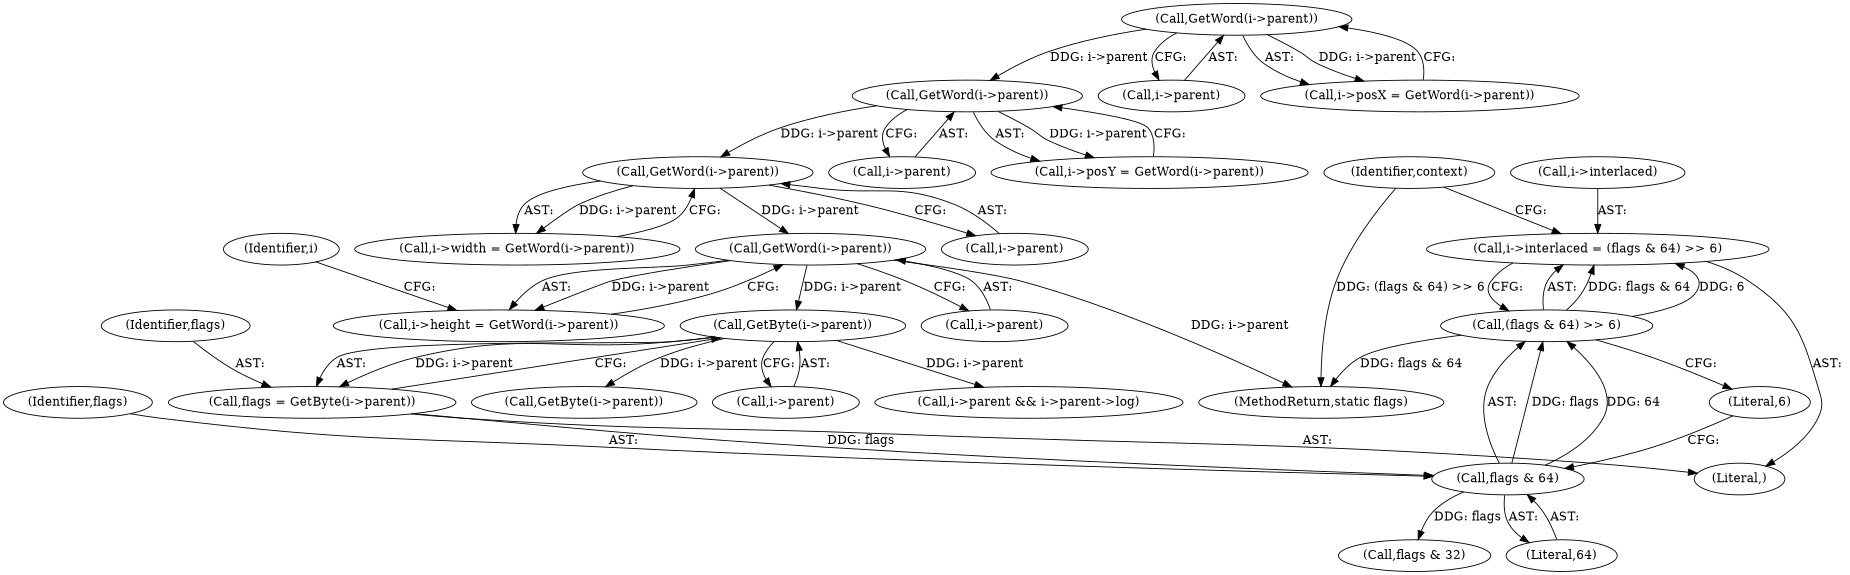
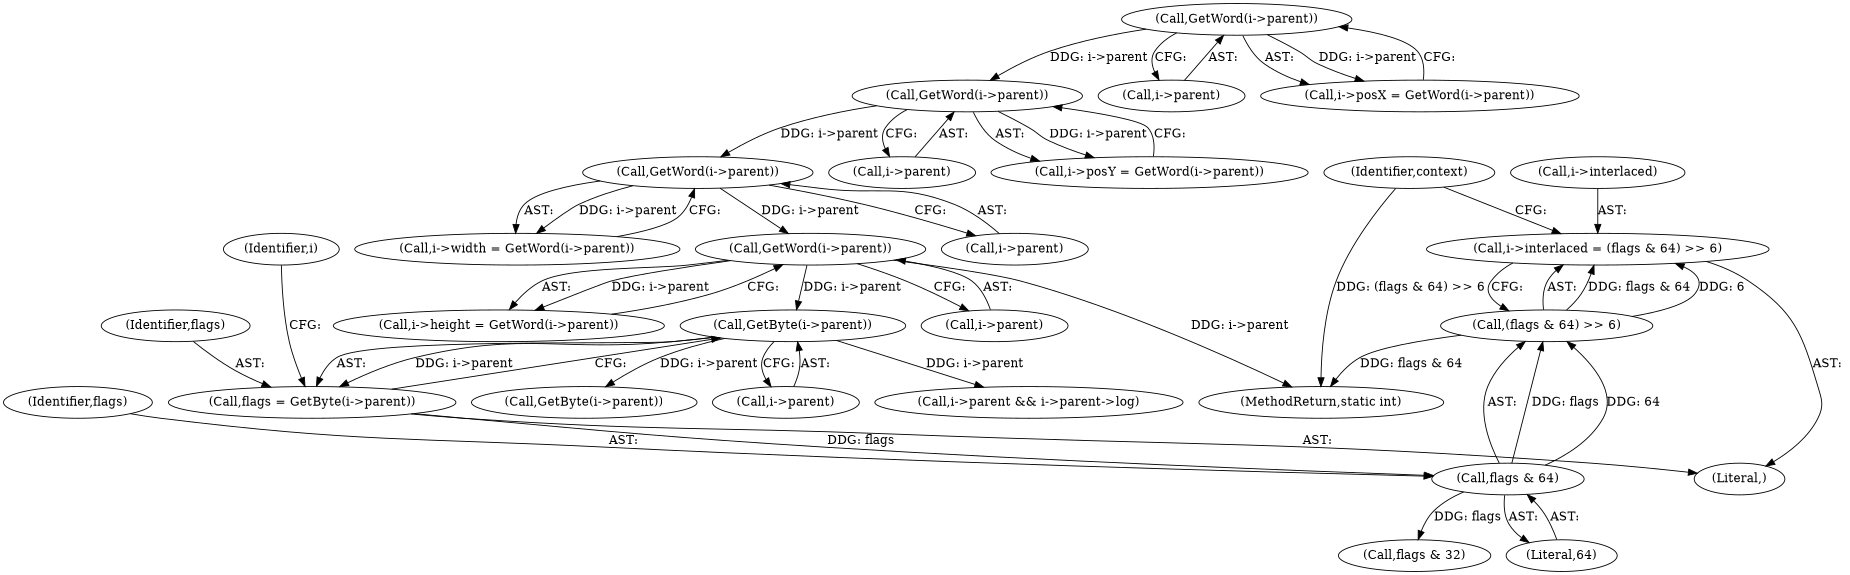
  digraph {
    n1 [label="(Call,i->interlaced = (flags & 64) >> 6)"]
    n2 [label="(Call,(flags & 64) >> 6)"]
    n3 [label="(Literal,)"]
-   n4 [label="(MethodReturn,static flags)"]
-   n5 [label="(Literal,6)"]
+   n4 [label="(MethodReturn,static int)"]
    n6 [label="(Call,flags & 64)"]
    n7 [label="(Call,flags & 32)"]
    n8 [label="(Literal,64)"]
    n9 [label="(Call,flags = GetByte(i->parent))"]
    n10 [label="(Call,GetByte(i->parent))"]
    n11 [label="(Call,GetByte(i->parent))"]
    n12 [label="(Call,i->parent)"]
    n13 [label="(Call,i->parent && i->parent->log)"]
    n14 [label="(Call,GetWord(i->parent))"]
    n15 [label="(Call,i->height = GetWord(i->parent))"]
    n16 [label="(Call,i->parent)"]
    n17 [label="(Call,GetWord(i->parent))"]
    n18 [label="(Call,i->parent)"]
    n19 [label="(Call,i->width = GetWord(i->parent))"]
    n20 [label="(Call,GetWord(i->parent))"]
    n21 [label="(Call,i->parent)"]
    n22 [label="(Call,i->posY = GetWord(i->parent))"]
    n23 [label="(Call,GetWord(i->parent))"]
    n24 [label="(Call,i->parent)"]
    n25 [label="(Call,i->posX = GetWord(i->parent))"]
    n26 [label="(Identifier,flags)"]
    n27 [label="(Identifier,flags)"]
    n28 [label="(Call,i->interlaced)"]
    n29 [label="(Identifier,context)"]
    n30 [label="(Identifier,i)"]
    n1 -> n2 [label="CFG: "]
    n1 -> n3 [label="AST: "]
    n2 -> n1 [label="AST: "]
    n2 -> n1 [label="DDG: flags & 64"]
    n2 -> n1 [label="DDG: 6"]
    n2 -> n4 [label="DDG: flags & 64"]
-   n2 -> n5 [label="CFG: "]
-   n5 -> n6 [label="CFG: "]
    n6 -> n2 [label="AST: "]
    n6 -> n2 [label="DDG: flags"]
    n6 -> n2 [label="DDG: 64"]
    n6 -> n7 [label="DDG: flags"]
    n6 -> n8 [label="AST: "]
    n8 -> n6 [label="AST: "]
    n9 -> n3 [label="AST: "]
    n9 -> n6 [label="DDG: flags"]
    n9 -> n10 [label="CFG: "]
    n10 -> n9 [label="AST: "]
    n10 -> n9 [label="DDG: i->parent"]
    n10 -> n11 [label="DDG: i->parent"]
    n10 -> n12 [label="CFG: "]
    n10 -> n13 [label="DDG: i->parent"]
    n12 -> n10 [label="AST: "]
    n14 -> n4 [label="DDG: i->parent"]
    n14 -> n10 [label="DDG: i->parent"]
    n14 -> n15 [label="AST: "]
    n14 -> n15 [label="DDG: i->parent"]
    n14 -> n16 [label="CFG: "]
    n15 -> n14 [label="CFG: "]
    n16 -> n14 [label="AST: "]
    n17 -> n14 [label="DDG: i->parent"]
    n17 -> n18 [label="CFG: "]
    n17 -> n19 [label="AST: "]
    n17 -> n19 [label="DDG: i->parent"]
    n18 -> n17 [label="AST: "]
    n19 -> n17 [label="CFG: "]
    n20 -> n17 [label="DDG: i->parent"]
    n20 -> n21 [label="CFG: "]
    n20 -> n22 [label="AST: "]
    n20 -> n22 [label="DDG: i->parent"]
    n21 -> n20 [label="AST: "]
    n22 -> n20 [label="CFG: "]
    n23 -> n20 [label="DDG: i->parent"]
    n23 -> n24 [label="CFG: "]
    n23 -> n25 [label="AST: "]
    n23 -> n25 [label="DDG: i->parent"]
    n24 -> n23 [label="AST: "]
    n25 -> n23 [label="CFG: "]
    n26 -> n6 [label="AST: "]
    n27 -> n9 [label="AST: "]
    n28 -> n1 [label="AST: "]
    n29 -> n1 [label="CFG: "]
    n29 -> n4 [label="DDG: (flags & 64) >> 6"]
-   n30 -> n15 [label="CFG: "]
+   n30 -> n9 [label="CFG: "]
  }
